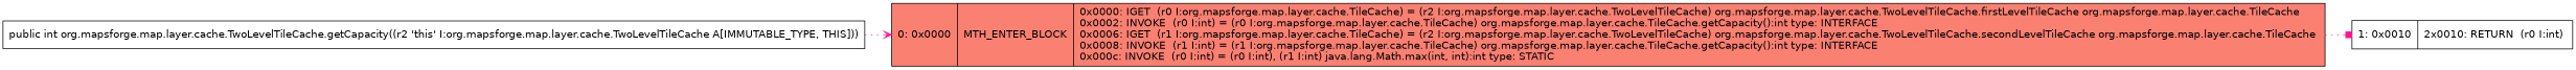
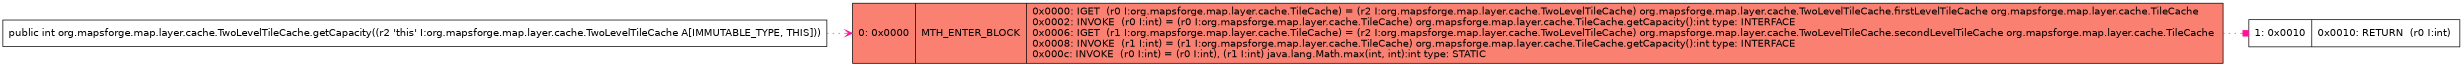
  digraph {
    rankdir=LR
    fontname="DejaVu Sans"
    node [shape=record style=filled fillcolor=white fontname="DejaVu Sans"]
    edge [color=deeppink style=dotted fontname="DejaVu Sans"]
    n1 [label="{0\:\ 0x0000|MTH_ENTER_BLOCK\l|0x0000: IGET  (r0 I:org.mapsforge.map.layer.cache.TileCache) = (r2 I:org.mapsforge.map.layer.cache.TwoLevelTileCache) org.mapsforge.map.layer.cache.TwoLevelTileCache.firstLevelTileCache org.mapsforge.map.layer.cache.TileCache \l0x0002: INVOKE  (r0 I:int) = (r0 I:org.mapsforge.map.layer.cache.TileCache) org.mapsforge.map.layer.cache.TileCache.getCapacity():int type: INTERFACE \l0x0006: IGET  (r1 I:org.mapsforge.map.layer.cache.TileCache) = (r2 I:org.mapsforge.map.layer.cache.TwoLevelTileCache) org.mapsforge.map.layer.cache.TwoLevelTileCache.secondLevelTileCache org.mapsforge.map.layer.cache.TileCache \l0x0008: INVOKE  (r1 I:int) = (r1 I:org.mapsforge.map.layer.cache.TileCache) org.mapsforge.map.layer.cache.TileCache.getCapacity():int type: INTERFACE \l0x000c: INVOKE  (r0 I:int) = (r0 I:int), (r1 I:int) java.lang.Math.max(int, int):int type: STATIC \l}" fillcolor=salmon]
-   n2 [label="{1\:\ 0x0010|2x0010: RETURN  (r0 I:int) \l}"]
+   n2 [label="{1\:\ 0x0010|0x0010: RETURN  (r0 I:int) \l}"]
    n3 [label="{public int org.mapsforge.map.layer.cache.TwoLevelTileCache.getCapacity((r2 'this' I:org.mapsforge.map.layer.cache.TwoLevelTileCache A[IMMUTABLE_TYPE, THIS])) }"]
    n1 -> n2 [arrowhead=box]
    n3 -> n1 [arrowhead=vee]
  }
